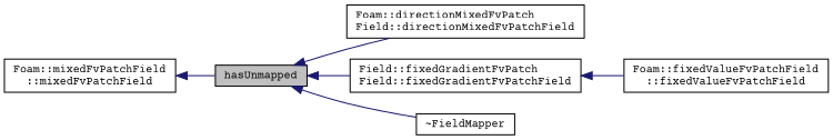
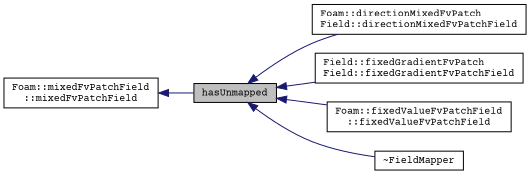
  digraph {
    fontname="Courier Prime"
    rankdir=LR
    node [color=black fontname="Courier Prime" fontsize=10 shape=record]
    edge [color=midnightblue dir=back fontname="Courier Prime" fontsize=10 labelfontname=Helvetica labelfontsize=10 style=solid]
    n1 [fillcolor=grey75 fontcolor=black height=0.2 label=hasUnmapped style=filled width=0.4]
    n2 [height=0.2 label="Foam::directionMixedFvPatch\lField::directionMixedFvPatchField" width=0.4]
    n3 [height=0.2 label="Field::fixedGradientFvPatch\lField::fixedGradientFvPatchField" width=0.4]
    n4 [height=0.2 label="Foam::fixedValueFvPatchField\l::fixedValueFvPatchField" width=0.4]
    n5 [height=0.2 label="~FieldMapper" width=0.4]
    n6 [height=0.2 label="Foam::mixedFvPatchField\l::mixedFvPatchField" width=0.4]
    n1 -> n2
    n1 -> n3
-   n3 -> n4
+   n1 -> n4
    n1 -> n5
    n6 -> n1
  }
